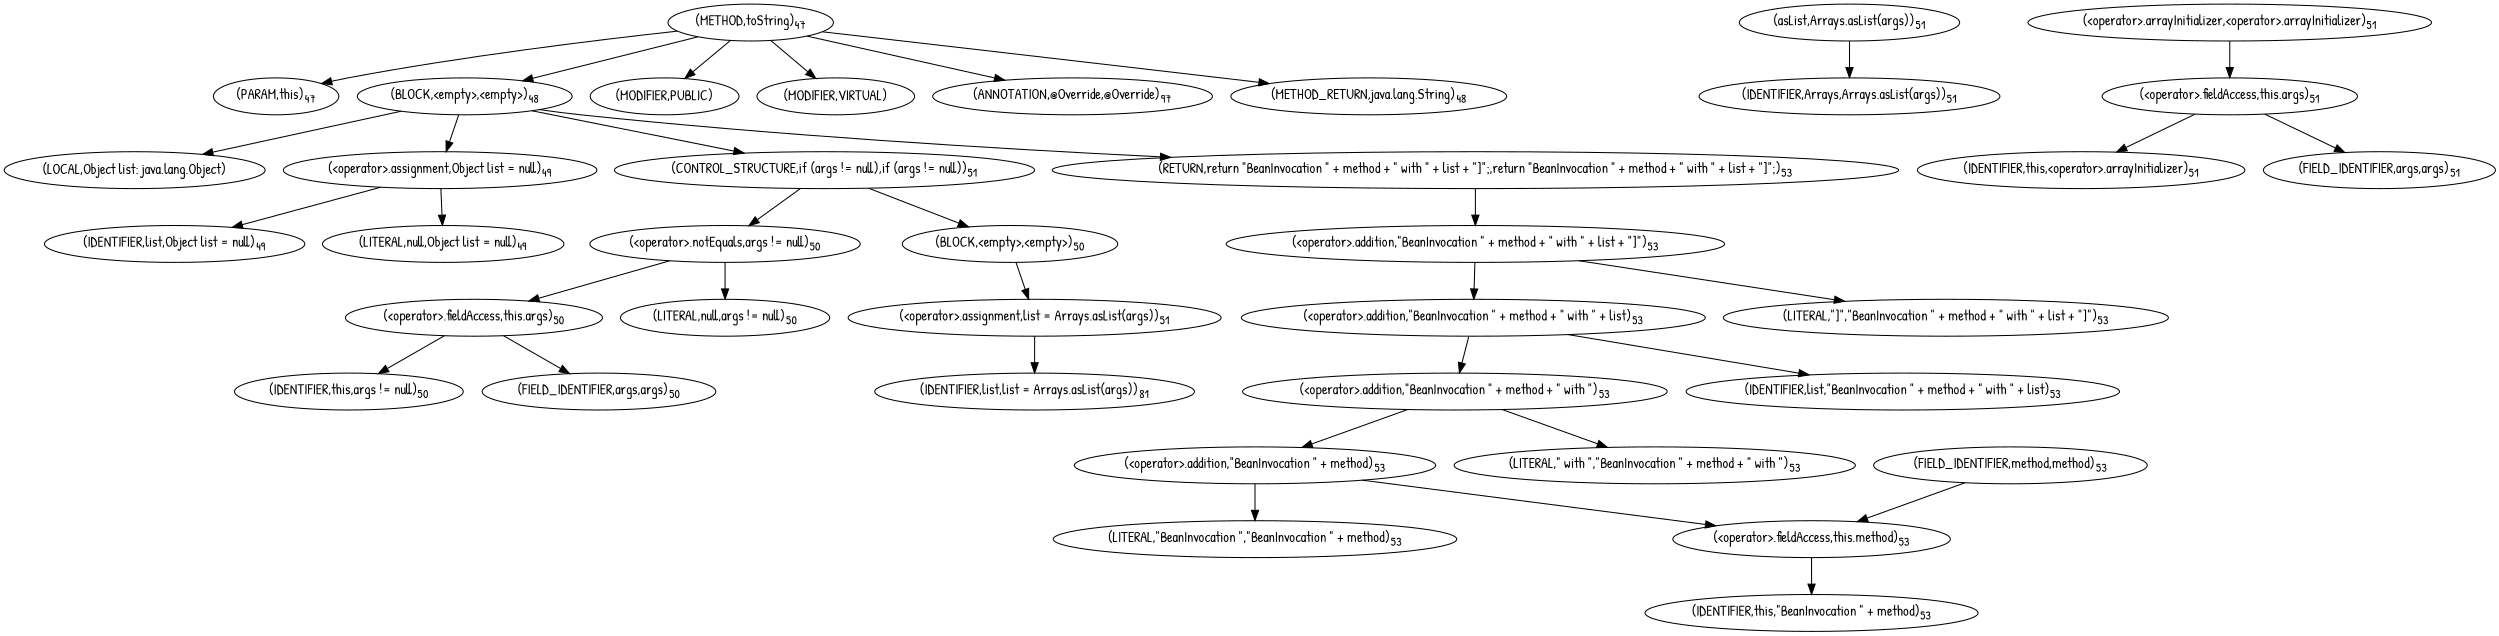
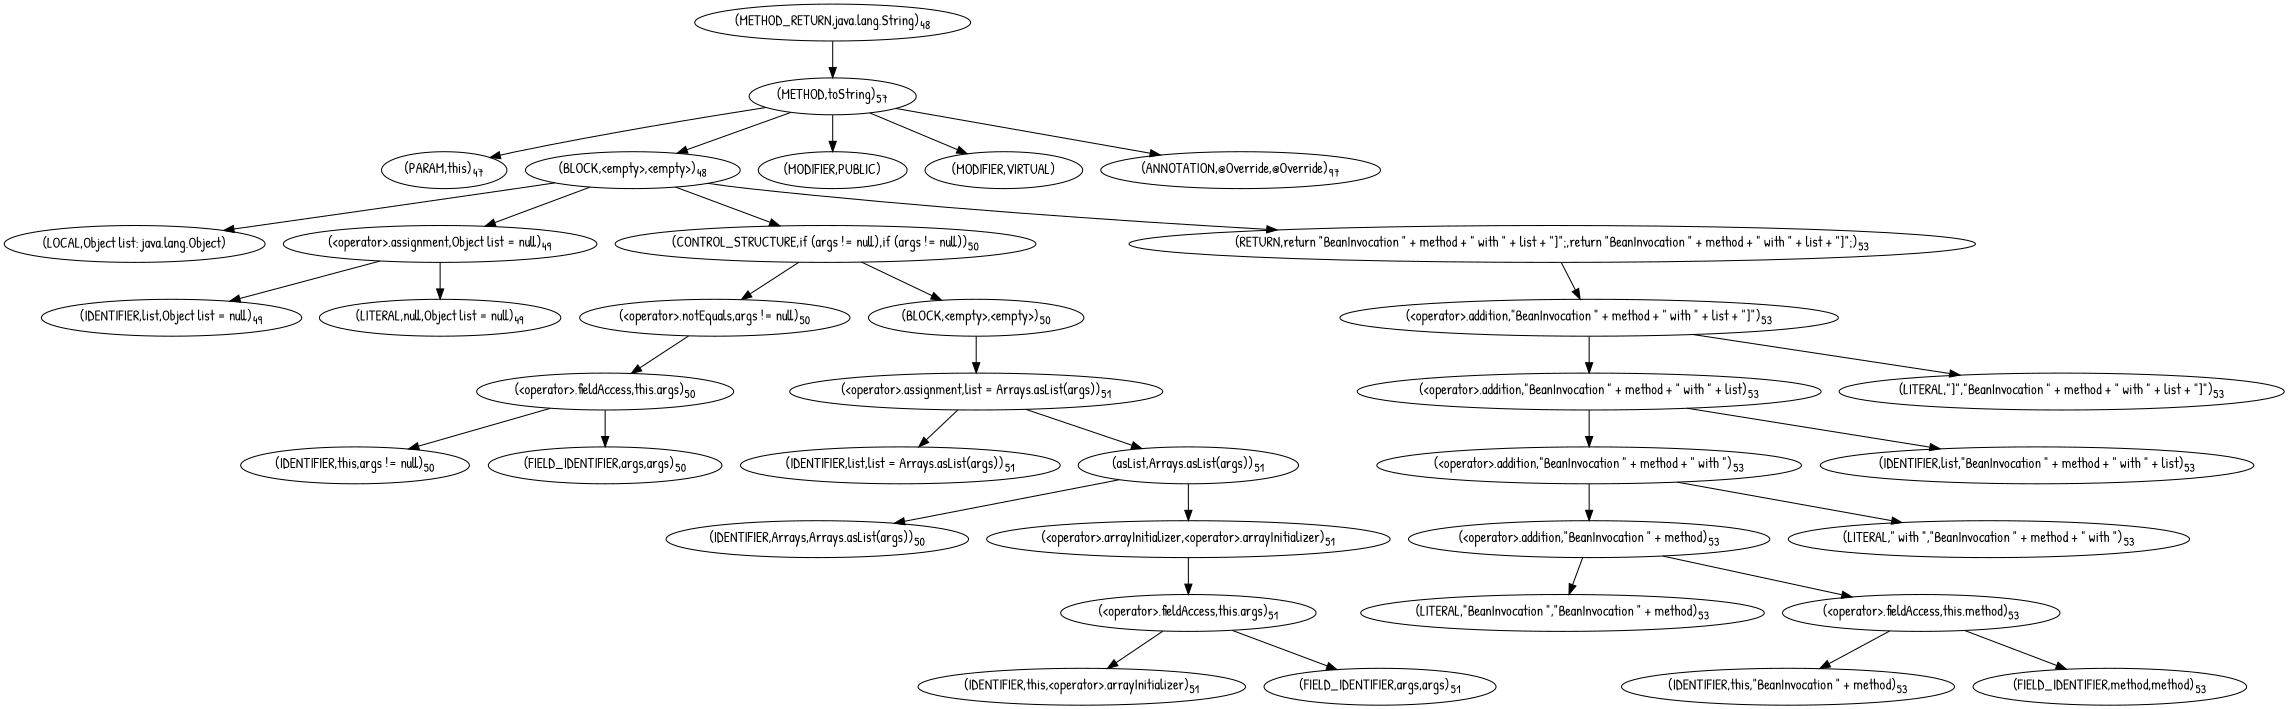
  digraph {
    fontname="Patrick Hand"
    node [fontname="Patrick Hand"]
    edge [fontname="Patrick Hand"]
-   n1 [label=<(METHOD,toString)<SUB>47</SUB>>]
+   n1 [label=<(METHOD,toString)<SUB>57</SUB>>]
    n2 [label=<(PARAM,this)<SUB>47</SUB>>]
    n3 [label=<(BLOCK,&lt;empty&gt;,&lt;empty&gt;)<SUB>48</SUB>>]
    n4 [label=<(MODIFIER,PUBLIC)>]
    n5 [label=<(MODIFIER,VIRTUAL)>]
    n6 [label=<(ANNOTATION,@Override,@Override)<SUB>97</SUB>>]
    n7 [label=<(METHOD_RETURN,java.lang.String)<SUB>48</SUB>>]
    n8 [label=<(LOCAL,Object list: java.lang.Object)>]
    n9 [label=<(&lt;operator&gt;.assignment,Object list = null)<SUB>49</SUB>>]
-   n10 [label=<(CONTROL_STRUCTURE,if (args != null),if (args != null))<SUB>51</SUB>>]
+   n10 [label=<(CONTROL_STRUCTURE,if (args != null),if (args != null))<SUB>50</SUB>>]
    n11 [label=<(RETURN,return &quot;BeanInvocation &quot; + method + &quot; with &quot; + list + &quot;]&quot;;,return &quot;BeanInvocation &quot; + method + &quot; with &quot; + list + &quot;]&quot;;)<SUB>53</SUB>>]
    n12 [label=<(IDENTIFIER,list,Object list = null)<SUB>49</SUB>>]
    n13 [label=<(LITERAL,null,Object list = null)<SUB>49</SUB>>]
    n14 [label=<(&lt;operator&gt;.notEquals,args != null)<SUB>50</SUB>>]
    n15 [label=<(BLOCK,&lt;empty&gt;,&lt;empty&gt;)<SUB>50</SUB>>]
    n16 [label=<(&lt;operator&gt;.addition,&quot;BeanInvocation &quot; + method + &quot; with &quot; + list + &quot;]&quot;)<SUB>53</SUB>>]
    n17 [label=<(&lt;operator&gt;.fieldAccess,this.args)<SUB>50</SUB>>]
-   n18 [label=<(LITERAL,null,args != null)<SUB>50</SUB>>]
    n19 [label=<(&lt;operator&gt;.assignment,list = Arrays.asList(args))<SUB>51</SUB>>]
    n20 [label=<(IDENTIFIER,this,args != null)<SUB>50</SUB>>]
    n21 [label=<(FIELD_IDENTIFIER,args,args)<SUB>50</SUB>>]
-   n22 [label=<(IDENTIFIER,list,list = Arrays.asList(args))<SUB>81</SUB>>]
+   n22 [label=<(IDENTIFIER,list,list = Arrays.asList(args))<SUB>51</SUB>>]
    n23 [label=<(asList,Arrays.asList(args))<SUB>51</SUB>>]
-   n24 [label=<(IDENTIFIER,Arrays,Arrays.asList(args))<SUB>51</SUB>>]
+   n24 [label=<(IDENTIFIER,Arrays,Arrays.asList(args))<SUB>50</SUB>>]
    n25 [label=<(&lt;operator&gt;.arrayInitializer,&lt;operator&gt;.arrayInitializer)<SUB>51</SUB>>]
    n26 [label=<(&lt;operator&gt;.fieldAccess,this.args)<SUB>51</SUB>>]
    n27 [label=<(IDENTIFIER,this,&lt;operator&gt;.arrayInitializer)<SUB>51</SUB>>]
    n28 [label=<(FIELD_IDENTIFIER,args,args)<SUB>51</SUB>>]
    n29 [label=<(&lt;operator&gt;.addition,&quot;BeanInvocation &quot; + method + &quot; with &quot; + list)<SUB>53</SUB>>]
    n30 [label=<(LITERAL,&quot;]&quot;,&quot;BeanInvocation &quot; + method + &quot; with &quot; + list + &quot;]&quot;)<SUB>53</SUB>>]
    n31 [label=<(&lt;operator&gt;.addition,&quot;BeanInvocation &quot; + method + &quot; with &quot;)<SUB>53</SUB>>]
    n32 [label=<(IDENTIFIER,list,&quot;BeanInvocation &quot; + method + &quot; with &quot; + list)<SUB>53</SUB>>]
    n33 [label=<(&lt;operator&gt;.addition,&quot;BeanInvocation &quot; + method)<SUB>53</SUB>>]
    n34 [label=<(LITERAL,&quot; with &quot;,&quot;BeanInvocation &quot; + method + &quot; with &quot;)<SUB>53</SUB>>]
    n35 [label=<(LITERAL,&quot;BeanInvocation &quot;,&quot;BeanInvocation &quot; + method)<SUB>53</SUB>>]
    n36 [label=<(&lt;operator&gt;.fieldAccess,this.method)<SUB>53</SUB>>]
    n37 [label=<(IDENTIFIER,this,&quot;BeanInvocation &quot; + method)<SUB>53</SUB>>]
    n38 [label=<(FIELD_IDENTIFIER,method,method)<SUB>53</SUB>>]
    n1 -> n2
    n1 -> n3
    n1 -> n4
    n1 -> n5
    n1 -> n6
-   n1 -> n7
+   n7 -> n1
    n3 -> n8
    n3 -> n9
    n3 -> n10
    n3 -> n11
    n9 -> n12
    n9 -> n13
    n10 -> n14
    n10 -> n15
    n11 -> n16
    n14 -> n17
-   n14 -> n18
    n15 -> n19
    n16 -> n29
    n16 -> n30
    n17 -> n20
    n17 -> n21
    n19 -> n22
+   n19 -> n23
    n23 -> n24
+   n23 -> n25
    n25 -> n26
    n26 -> n27
    n26 -> n28
    n29 -> n31
    n29 -> n32
    n31 -> n33
    n31 -> n34
    n33 -> n35
    n33 -> n36
    n36 -> n37
-   n38 -> n36
+   n36 -> n38
  }
